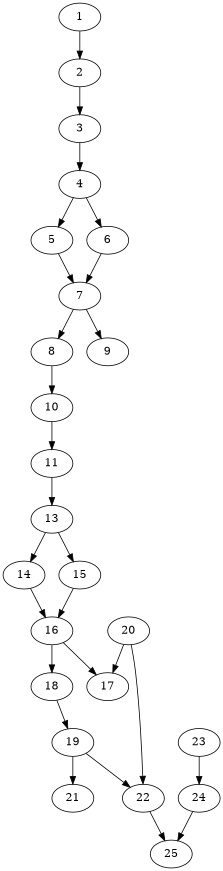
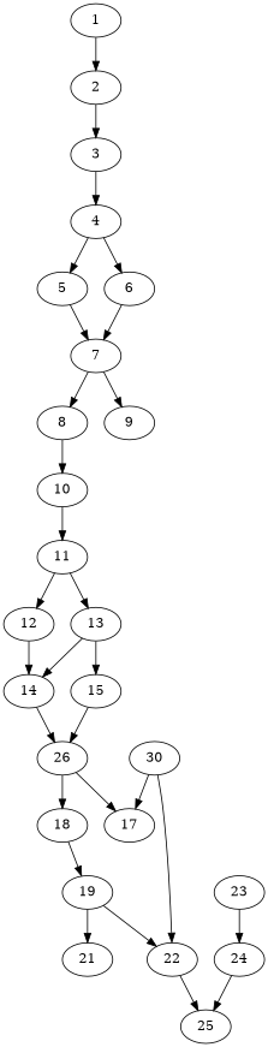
  digraph {
    node [alpha=0.10]
    1 [expect_size=5649408]
    2 [alpha=0.17 expect_size=8313856]
    3 [alpha=0.14 expect_size=7960576]
    4 [expect_size=48512000]
    5 [alpha=0.15 expect_size=34427904]
    6 [alpha=0.15 expect_size=45199360]
    7 [alpha=0.19 expect_size=50160640]
    8 [alpha=0.11 expect_size=14024704]
    9 [alpha=0.08 expect_size=32272384]
    10 [alpha=0.18 expect_size=14896128]
    11 [expect_size=49878016]
+   12 [alpha=0.04 expect_size=25472000]
    13 [alpha=0.09 expect_size=18952192]
    14 [expect_size=5733376]
    15 [alpha=0.14 expect_size=29569024]
-   16 [alpha=0.03 expect_size=18509824]
+   16 [alpha=0.03 expect_size=18509824 label=26]
    17 [alpha=0.02 expect_size=5949440]
    18 [alpha=0.15 expect_size=50197504]
    19 [alpha=0.07 expect_size=28167168]
-   20 [alpha=0.05 expect_size=47503360]
+   20 [alpha=0.05 expect_size=47503360 label=30]
    22 [alpha=0.04 expect_size=18045952]
    21 [alpha=0.04 expect_size=41702400]
    25 [alpha=0.16 expect_size=27180032]
    23 [alpha=0.05 expect_size=28337152]
    24 [alpha=0.04 expect_size=50667520]
    1 -> 2
    2 -> 3
    3 -> 4
    4 -> 5
    4 -> 6
    5 -> 7
    6 -> 7
    7 -> 8
    7 -> 9
    8 -> 10
    10 -> 11
+   11 -> 12
    11 -> 13
+   12 -> 14
    13 -> 14
    13 -> 15
    14 -> 16
    15 -> 16
    16 -> 17
    16 -> 18
    18 -> 19
    19 -> 22
    19 -> 21
    20 -> 17
    20 -> 22
    22 -> 25
    23 -> 24
    24 -> 25
  }
